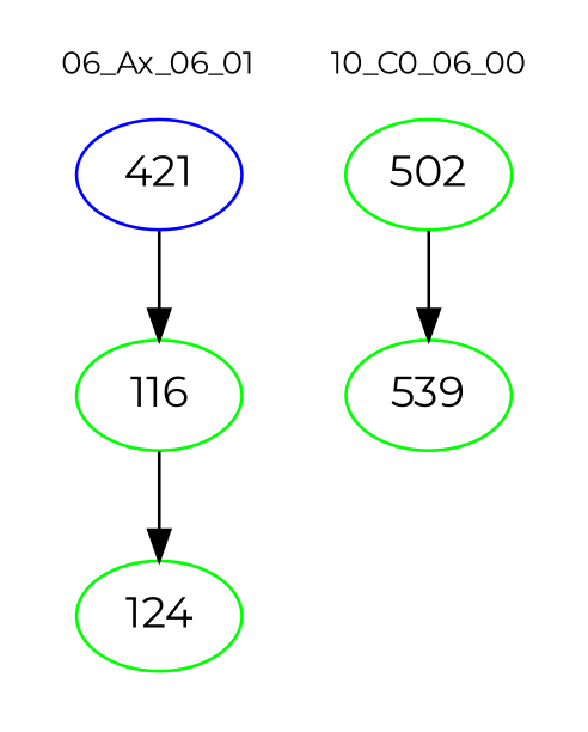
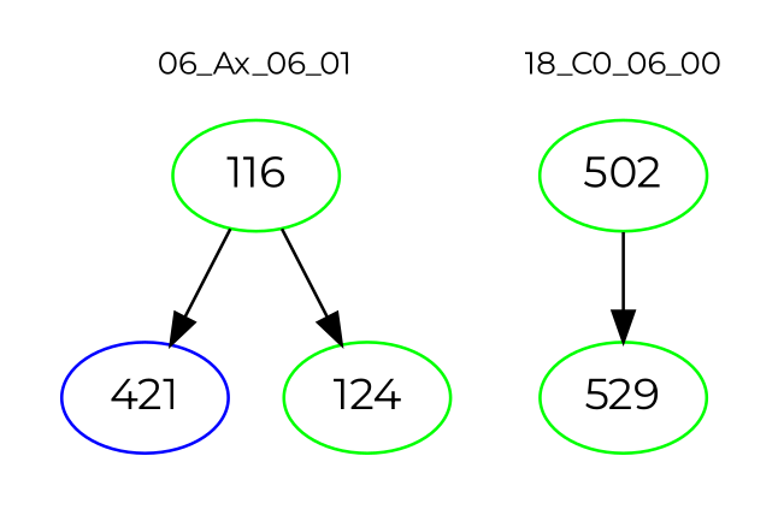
  digraph {
    fontname=Montserrat
    node [color=green fontname=Montserrat]
    edge [color=black fontname=Montserrat]
    n1 [color=blue label=421]
    n2 [label=116]
    n3 [label=124]
    n4 [label=502]
-   n5 [label=539]
+   n5 [label=529]
    subgraph cluster_1 {
      color=white
      fontsize=10
      label="06_Ax_06_01"
      n1
      n2
      n3
    }
    subgraph cluster_2 {
      color=white
      fontsize=10
-     label="10_C0_06_00"
+     label="18_C0_06_00"
      n4
      n5
    }
-   n1 -> n2
+   n2 -> n1
    n2 -> n3
    n4 -> n5
  }
